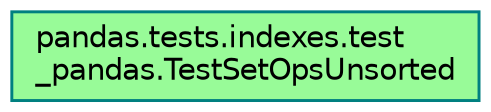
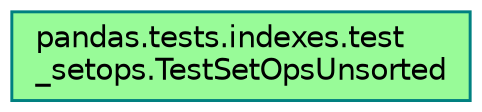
  digraph {
    rankdir=LR
-   n1 [color=teal fillcolor=palegreen fontname=Helvetica fontsize=10 height=0.2 label="pandas.tests.indexes.test\l_pandas.TestSetOpsUnsorted" shape=box style=filled width=0.4]
+   n1 [color=teal fillcolor=palegreen fontname=Helvetica fontsize=10 height=0.2 label="pandas.tests.indexes.test\l_setops.TestSetOpsUnsorted" shape=box style=filled width=0.4]
  }
